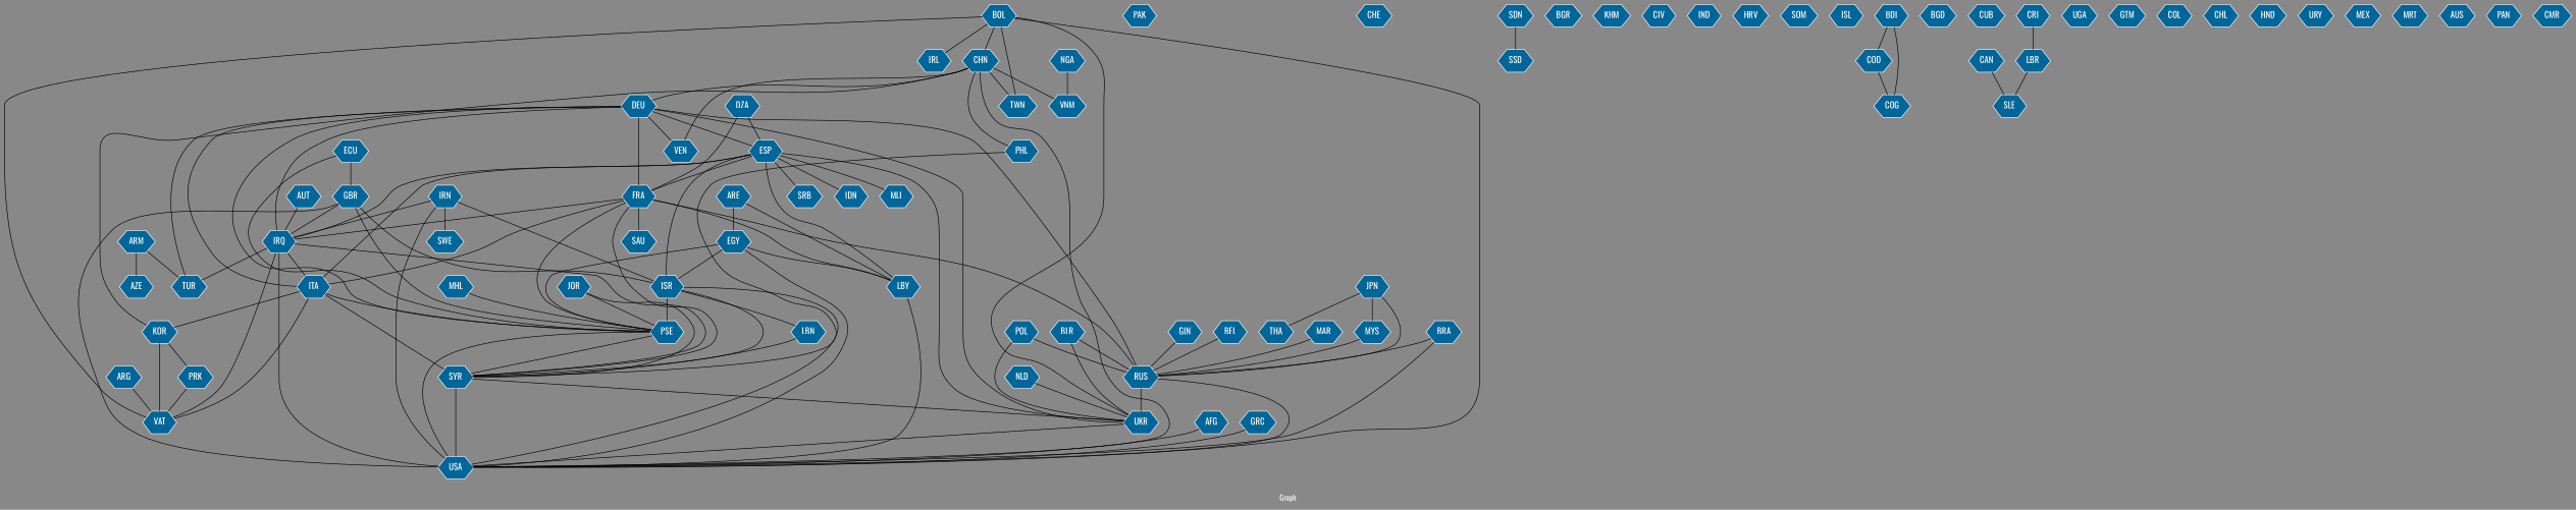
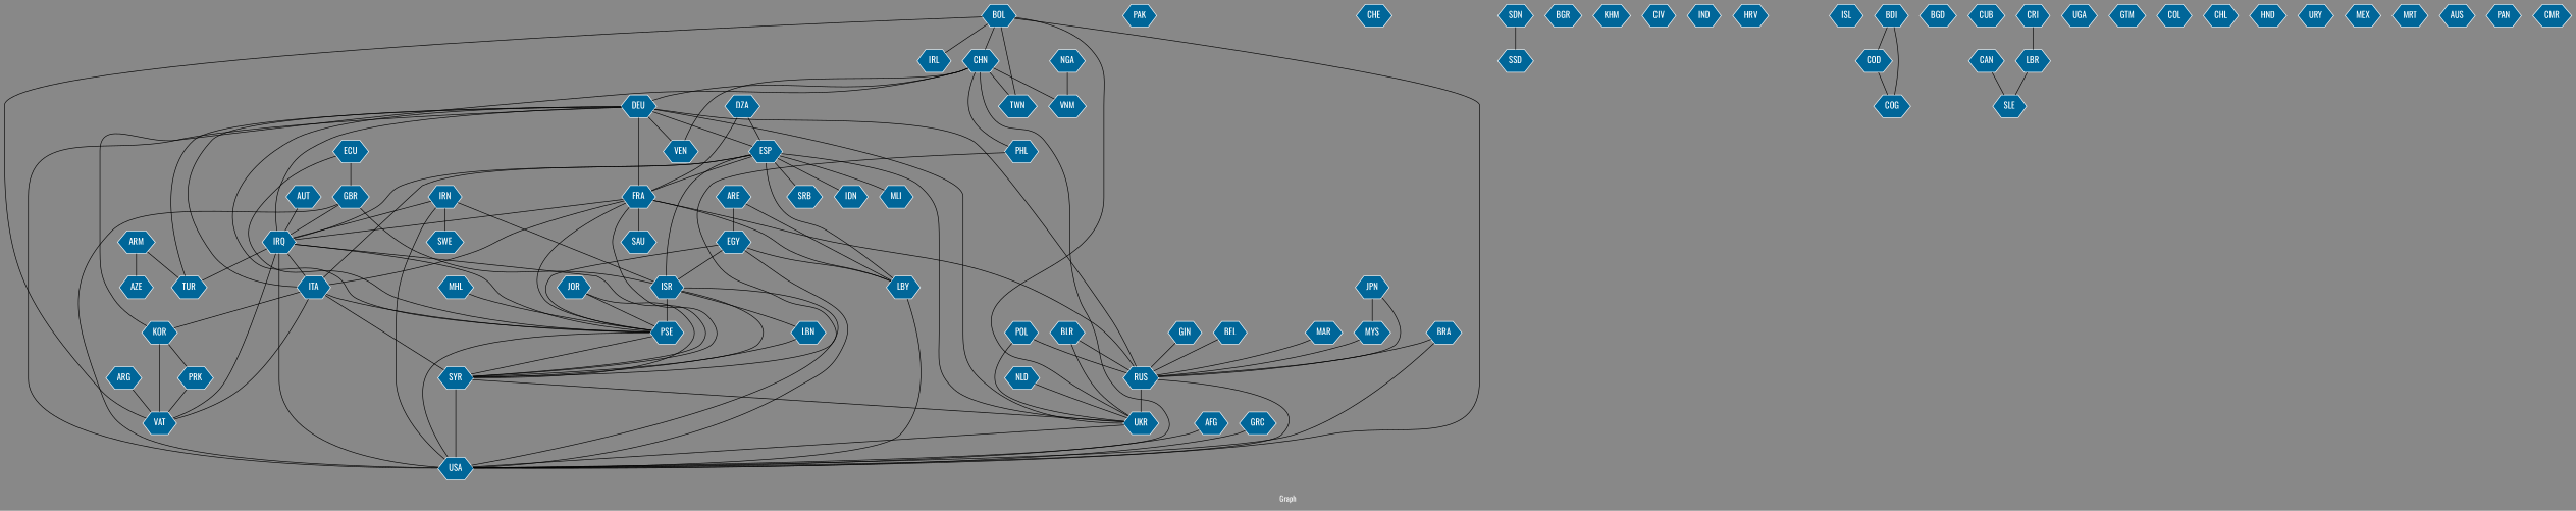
  graph {
    bgcolor="#888888"
    fontcolor=white
    fontname=Oswald
    fontsize=12
    label="Graph"
    node [color=white fillcolor="#006699" fontcolor=white fontname=Oswald shape=hexagon style=filled]
    edge [arrowhead=open color=black fontcolor=white fontname=Oswald fontsize=12 weight=1]
    n1 [label=ARG]
    n2 [label=VAT]
    n3 [label=ISR]
    n4 [label=PSE]
    n5 [label=SYR]
    n6 [label=USA]
    n7 [label=LBN]
    n8 [label=UKR]
    n9 [label=KOR]
    n10 [label=PRK]
    n11 [label=PAK]
    n12 [label=FRA]
    n13 [label=IRQ]
    n14 [label=RUS]
    n15 [label=LBY]
    n16 [label=ITA]
    n17 [label=SAU]
    n18 [label=TUR]
    n19 [label=CHN]
    n20 [label=PHL]
    n21 [label=DEU]
    n22 [label=VEN]
    n23 [label=TWN]
    n24 [label=VNM]
    n25 [label=ESP]
    n26 [label=GBR]
    n27 [label=IRN]
    n28 [label=SWE]
    n29 [label=BLR]
    n30 [label=EGY]
    n31 [label=CHE]
    n32 [label=IDN]
    n33 [label=SSD]
    n34 [label=SDN]
    n35 [label=MLI]
    n36 [label=SRB]
    n37 [label=BGR]
    n38 [label=MYS]
    n39 [label=GIN]
    n40 [label=AFG]
    n41 [label=KHM]
    n42 [label=CIV]
    n43 [label=NLD]
    n44 [label=POL]
    n45 [label=DZA]
    n46 [label=ECU]
    n47 [label=IND]
    n48 [label=HRV]
-   n49 [label=SOM]
    n50 [label=BEL]
    n51 [label=ISL]
    n52 [label=BDI]
    n53 [label=COD]
    n54 [label=COG]
    n55 [label=BRA]
    n56 [label=NGA]
    n57 [label=MAR]
    n58 [label=GRC]
    n59 [label=BGD]
    n60 [label=CUB]
    n61 [label=AUT]
    n62 [label=LBR]
    n63 [label=SLE]
    n64 [label=BOL]
    n65 [label=IRL]
-   n66 [label=THA]
    n67 [label=JPN]
    n68 [label=MHL]
    n69 [label=UGA]
    n70 [label=CRI]
    n71 [label=GTM]
    n72 [label=COL]
    n73 [label=CHL]
    n74 [label=ARE]
    n75 [label=HND]
    n76 [label=JOR]
    n77 [label=URY]
    n78 [label=MEX]
    n79 [label=ARM]
    n80 [label=AZE]
    n81 [label=MRT]
    n82 [label=CAN]
    n83 [label=AUS]
    n84 [label=PAN]
    n85 [label=CMR]
    n1 -- n2
    n3 -- n4 [weight=103]
    n3 -- n5 [weight=2]
    n3 -- n6 [weight=2]
    n3 -- n7
    n4 -- n5
    n4 -- n6 [weight=2]
    n5 -- n6 [weight=23]
    n5 -- n8
    n7 -- n5
    n8 -- n6 [weight=4]
    n9 -- n2 [weight=5]
    n9 -- n10
    n10 -- n2
    n12 -- n4
    n12 -- n5
    n12 -- n13 [weight=4]
    n12 -- n14
    n12 -- n15
    n12 -- n16
    n12 -- n17 [weight=6]
    n13 -- n2 [weight=2]
    n13 -- n5
    n13 -- n6 [weight=37]
    n13 -- n16 [weight=2]
    n13 -- n18 [weight=2]
    n14 -- n6 [weight=11]
    n14 -- n8 [weight=97]
    n15 -- n6 [weight=3]
    n16 -- n2
    n16 -- n4
    n16 -- n5
    n16 -- n9
    n19 -- n6
    n19 -- n9
    n19 -- n20
    n19 -- n21
    n19 -- n22
    n19 -- n23
    n19 -- n24
    n20 -- n5
    n21 -- n4
+   n21 -- n6 [weight=4]
    n21 -- n8 [weight=5]
    n21 -- n12 [weight=2]
    n21 -- n13 [weight=2]
    n21 -- n14
    n21 -- n16
    n21 -- n18
    n21 -- n22
    n21 -- n25
    n25 -- n3 [weight=2]
    n25 -- n8
    n25 -- n12
    n25 -- n13
    n25 -- n15
    n25 -- n16
    n25 -- n32 [weight=3]
    n25 -- n35
    n25 -- n36
    n26 -- n3 [weight=2]
-   n26 -- n4 [weight=3]
+   n13 -- n4 [weight=3]
    n26 -- n6
    n26 -- n13 [weight=5]
    n27 -- n3 [weight=3]
    n27 -- n6 [weight=5]
    n27 -- n13 [weight=4]
    n27 -- n28
    n29 -- n8 [weight=3]
    n29 -- n14 [weight=4]
    n30 -- n3 [weight=4]
    n30 -- n4 [weight=6]
    n30 -- n6
    n30 -- n15 [weight=2]
    n34 -- n33 [weight=3]
    n38 -- n14
    n39 -- n14
    n40 -- n6 [weight=2]
    n43 -- n8 [weight=2]
    n44 -- n8 [weight=3]
    n44 -- n14
    n45 -- n12
    n45 -- n25
    n46 -- n4
    n46 -- n26 [weight=4]
    n50 -- n14 [weight=3]
    n52 -- n53
    n52 -- n54
    n53 -- n54
    n55 -- n6
    n55 -- n14
    n56 -- n24
    n57 -- n14
    n58 -- n6
    n61 -- n13
    n62 -- n63
    n64 -- n2
    n64 -- n6
    n64 -- n8
    n64 -- n19
    n64 -- n23
    n64 -- n65
    n67 -- n14
    n67 -- n38
-   n67 -- n66
    n68 -- n4 [weight=2]
    n70 -- n62
    n74 -- n15 [weight=2]
    n74 -- n30 [weight=2]
    n76 -- n4
    n76 -- n5
    n79 -- n18
    n79 -- n80
    n82 -- n63
  }
